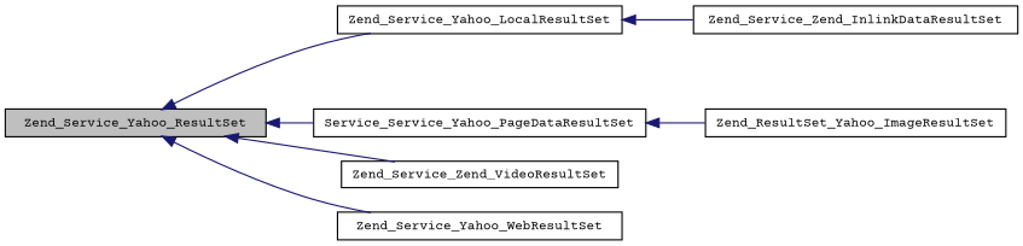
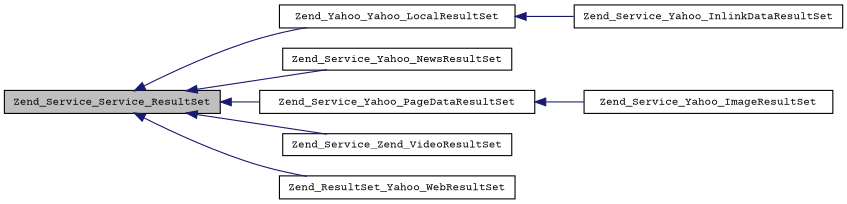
  digraph {
    fontname="Courier Prime"
    rankdir=LR
    node [color=black fillcolor=white fontname="Courier Prime" fontsize=10 shape=record style=filled]
    edge [color=midnightblue dir=back fontname="Courier Prime" fontsize=10 labelfontname=Helvetica labelfontsize=10 style=solid]
-   n1 [fillcolor=grey75 fontcolor=black height=0.2 label=Zend_Service_Yahoo_ResultSet width=0.4]
-   n2 [height=0.2 label=Zend_Service_Yahoo_LocalResultSet width=0.4]
-   n4 [height=0.2 label=Service_Service_Yahoo_PageDataResultSet width=0.4]
+   n1 [fillcolor=grey75 fontcolor=black height=0.2 label=Zend_Service_Service_ResultSet width=0.4]
+   n2 [height=0.2 label=Zend_Yahoo_Yahoo_LocalResultSet width=0.4]
+   n3 [height=0.2 label=Zend_Service_Yahoo_NewsResultSet width=0.4]
+   n4 [height=0.2 label=Zend_Service_Yahoo_PageDataResultSet width=0.4]
    n5 [height=0.2 label=Zend_Service_Zend_VideoResultSet width=0.4]
-   n6 [height=0.2 label=Zend_Service_Yahoo_WebResultSet width=0.4]
-   n7 [height=0.2 label=Zend_ResultSet_Yahoo_ImageResultSet width=0.4]
-   n8 [height=0.2 label=Zend_Service_Zend_InlinkDataResultSet width=0.4]
+   n6 [height=0.2 label=Zend_ResultSet_Yahoo_WebResultSet width=0.4]
+   n7 [height=0.2 label=Zend_Service_Yahoo_ImageResultSet width=0.4]
+   n8 [height=0.2 label=Zend_Service_Yahoo_InlinkDataResultSet width=0.4]
    n1 -> n2
+   n1 -> n3
    n1 -> n4
    n1 -> n5
    n1 -> n6
    n2 -> n8
    n4 -> n7
  }
